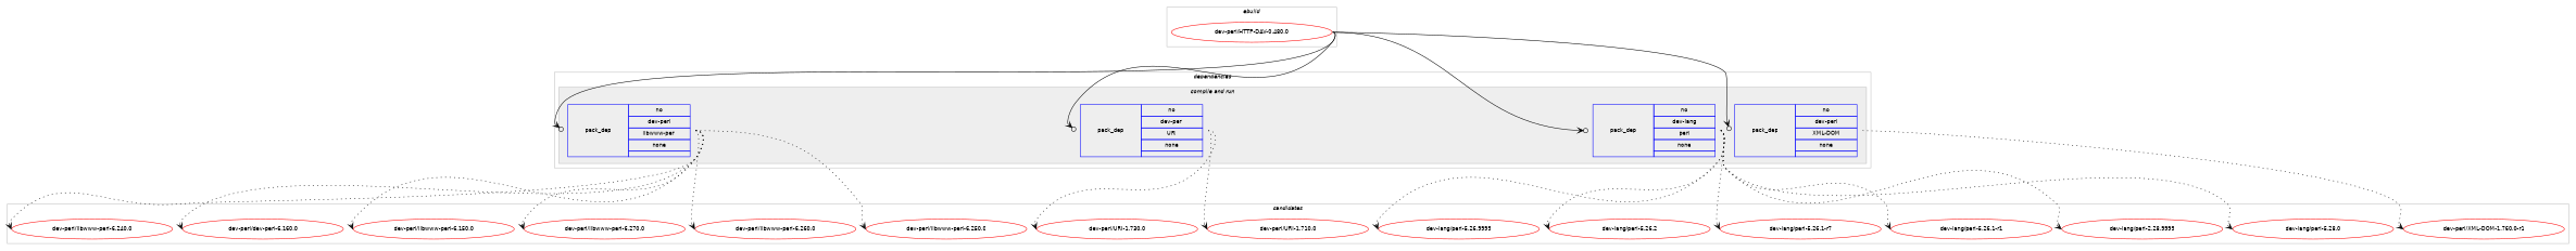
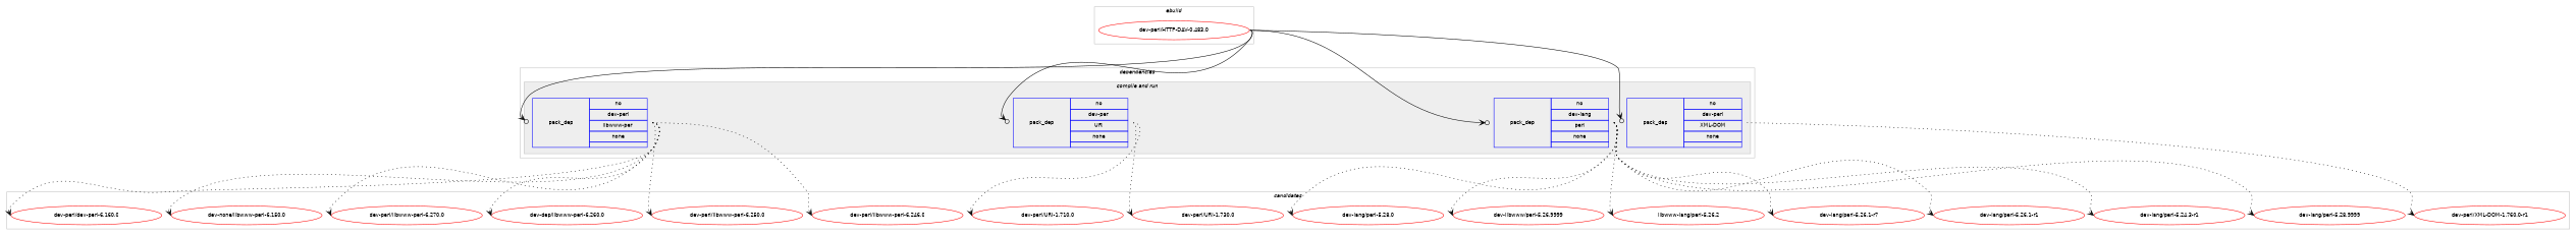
  digraph {
    compound=true
    concentrate=true
    fontname=Helvetica
    fontsize=10
    newrank=true
    rankdir=TB
    ranksep=1.5
    node [color=red fontname=Helvetica fontsize=10]
    edge [arrowhead=vee headport=w style=dotted tailport=e weight=100]
-   n1 [label="dev-perl/HTTP-DAV-0.480.0" width=4]
+   n1 [label="dev-perl/HTTP-DAV-0.483.0" width=4]
    n2 [color=blue label=<<TABLE BORDER="0" CELLBORDER="1" CELLSPACING="0" CELLPADDING="4" WIDTH="220"><TR><TD ROWSPAN="6" CELLPADDING="30">pack_dep</TD></TR><TR><TD WIDTH="110">no</TD></TR><TR><TD>dev-perl</TD></TR><TR><TD>XML-DOM</TD></TR><TR><TD>none</TD></TR><TR><TD></TD></TR></TABLE>> shape=none]
    n3 [color=blue label=<<TABLE BORDER="0" CELLBORDER="1" CELLSPACING="0" CELLPADDING="4" WIDTH="220"><TR><TD ROWSPAN="6" CELLPADDING="30">pack_dep</TD></TR><TR><TD WIDTH="110">no</TD></TR><TR><TD>dev-lang</TD></TR><TR><TD>perl</TD></TR><TR><TD>none</TD></TR><TR><TD></TD></TR></TABLE>> shape=none]
    n4 [color=blue label=<<TABLE BORDER="0" CELLBORDER="1" CELLSPACING="0" CELLPADDING="4" WIDTH="220"><TR><TD ROWSPAN="6" CELLPADDING="30">pack_dep</TD></TR><TR><TD WIDTH="110">no</TD></TR><TR><TD>dev-perl</TD></TR><TR><TD>URI</TD></TR><TR><TD>none</TD></TR><TR><TD></TD></TR></TABLE>> shape=none]
    n5 [color=blue label=<<TABLE BORDER="0" CELLBORDER="1" CELLSPACING="0" CELLPADDING="4" WIDTH="220"><TR><TD ROWSPAN="6" CELLPADDING="30">pack_dep</TD></TR><TR><TD WIDTH="110">no</TD></TR><TR><TD>dev-perl</TD></TR><TR><TD>libwww-perl</TD></TR><TR><TD>none</TD></TR><TR><TD></TD></TR></TABLE>> shape=none]
+   n6 [label="dev-lang/perl-5.24.3-r1" width=4]
    n7 [label="dev-lang/perl-5.26.1-r1" width=4]
    n8 [label="dev-lang/perl-5.26.1-r7" width=4]
-   n9 [label="dev-lang/perl-5.26.2" width=4]
-   n10 [label="dev-lang/perl-5.26.9999" width=4]
+   n9 [label="libwww-lang/perl-5.26.2" width=4]
+   n10 [label="dev-libwww/perl-5.26.9999" width=4]
    n11 [label="dev-lang/perl-5.28.0" width=4]
-   n12 [label="dev-lang/perl-2.28.9999" width=4]
+   n12 [label="dev-lang/perl-5.28.9999" width=4]
    n13 [label="dev-perl/URI-1.710.0" width=4]
    n14 [label="dev-perl/URI-1.730.0" width=4]
    n15 [label="dev-perl/XML-DOM-1.760.0-r1" width=4]
-   n16 [label="dev-perl/libwww-perl-6.150.0" width=4]
+   n16 [label="dev-none/libwww-perl-6.150.0" width=4]
    n17 [label="dev-perl/dev-perl-6.160.0" width=4]
-   n18 [label="dev-perl/libwww-perl-6.240.0" width=4]
+   n18 [label="dev-perl/libwww-perl-6.246.0" width=4]
    n19 [label="dev-perl/libwww-perl-6.250.0" width=4]
-   n20 [label="dev-perl/libwww-perl-6.260.0" width=4]
+   n20 [label="dev-dep/libwww-perl-6.260.0" width=4]
    n21 [label="dev-perl/libwww-perl-6.270.0" width=4]
    subgraph cluster_1 {
      color=gray
      label=<<i>ebuild</i>>
      rank=same
      n1
    }
    subgraph cluster_2 {
      color=gray
      label=<<i>dependencies</i>>
      subgraph cluster_3 {
        color=gray
        fillcolor="#eeeeee"
        label=<<i>compile</i>>
        style=filled
      }
      subgraph cluster_4 {
        color=gray
        fillcolor="#eeeeee"
        label=<<i>compile and run</i>>
        style=filled
        subgraph sub_5 {
          color=gray
          fillcolor="#eeeeee"
          label=<<i>compile and run</i>>
          style=filled
          n2
        }
        subgraph sub_6 {
          color=gray
          fillcolor="#eeeeee"
          label=<<i>compile and run</i>>
          style=filled
          n3
        }
        subgraph sub_7 {
          color=gray
          fillcolor="#eeeeee"
          label=<<i>compile and run</i>>
          style=filled
          n4
        }
        subgraph sub_8 {
          color=gray
          fillcolor="#eeeeee"
          label=<<i>compile and run</i>>
          style=filled
          n5
        }
      }
      subgraph cluster_9 {
        color=gray
        fillcolor="#eeeeee"
        label=<<i>run</i>>
        style=filled
      }
    }
    subgraph cluster_10 {
      color=gray
      label=<<i>candidates</i>>
      rank=same
      subgraph sub_11 {
        color=black
        label=<<i>candidates</i>>
        nodesep=1
        rank=same
+       n6
        n7
        n8
        n9
        n10
        n11
        n12
      }
      subgraph sub_12 {
        color=black
        label=<<i>candidates</i>>
        nodesep=1
        rank=same
        n13
        n14
      }
      subgraph sub_13 {
        color=black
        label=<<i>candidates</i>>
        nodesep=1
        rank=same
        n15
      }
      subgraph sub_14 {
        color=black
        label=<<i>candidates</i>>
        nodesep=1
        rank=same
        n16
        n17
        n18
        n19
        n20
        n21
      }
    }
    n1 -> n2 [arrowhead=odotvee style=solid weight=20]
    n1 -> n3 [arrowhead=odotvee style=solid weight=20]
    n1 -> n4 [arrowhead=odotvee style=solid weight=20]
    n1 -> n5 [arrowhead=odotvee style=solid weight=20]
    n2 -> n15
+   n3 -> n6
    n3 -> n7
    n3 -> n8
    n3 -> n9
    n3 -> n10
    n3 -> n11
    n3 -> n12
    n4 -> n13
    n4 -> n14
    n5 -> n16
    n5 -> n17
    n5 -> n18
    n5 -> n19
    n5 -> n20
    n5 -> n21
  }
